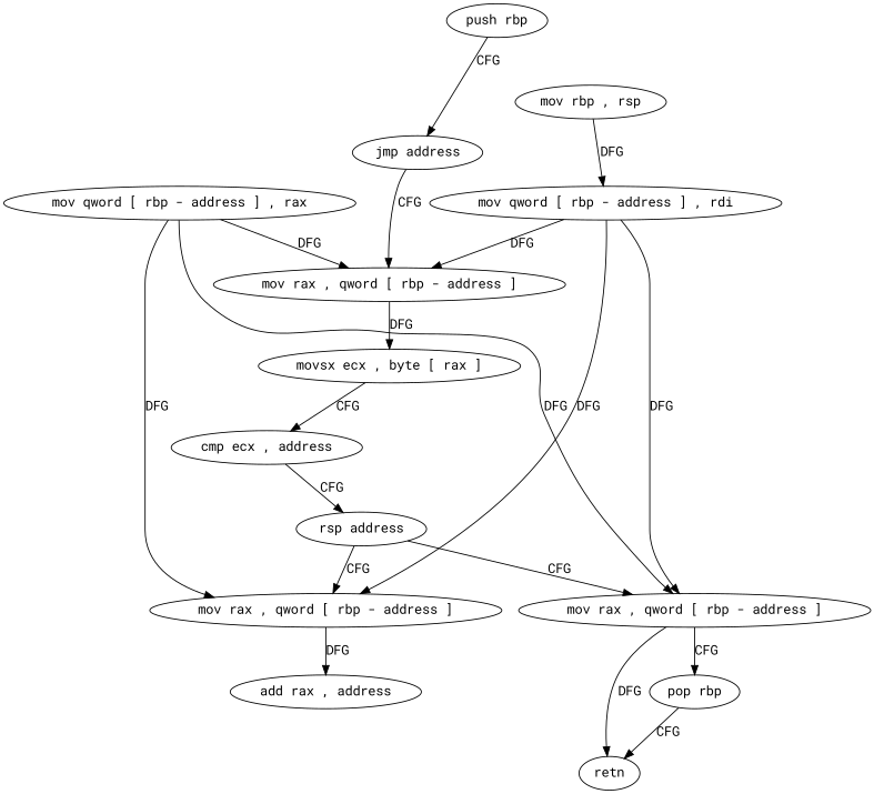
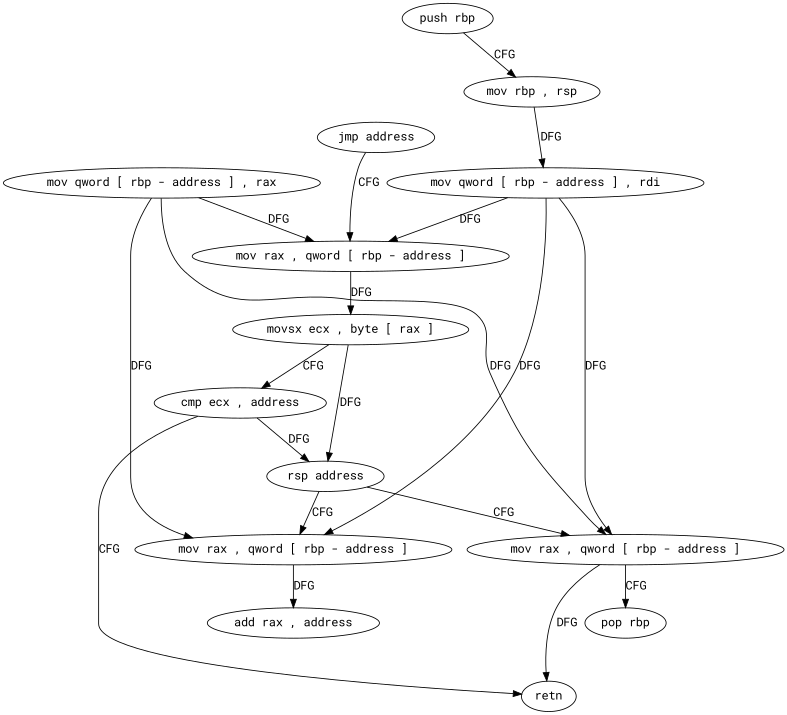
  digraph {
    fontname="Roboto Mono"
    node [fontname="Roboto Mono"]
    edge [fontname="Roboto Mono"]
    n1 [label="push rbp"]
    n2 [label="mov rbp , rsp"]
    n3 [label="mov qword [ rbp - address ] , rdi"]
    n4 [label="mov rax , qword [ rbp - address ]"]
    n5 [label="mov rax , qword [ rbp - address ]"]
    n6 [label="mov rax , qword [ rbp - address ]"]
    n7 [label="movsx ecx , byte [ rax ]"]
    n8 [label="pop rbp"]
    n9 [label=retn]
    n10 [label="add rax , address"]
    n11 [label="cmp ecx , address"]
    n12 [label="rsp address"]
    n13 [label="mov qword [ rbp - address ] , rax"]
    n14 [label="jmp address"]
-   n1 -> n14 [label=CFG]
+   n1 -> n2 [label=CFG]
    n2 -> n3 [label=DFG]
    n3 -> n4 [label=DFG]
    n3 -> n5 [label=DFG]
    n3 -> n6 [label=DFG]
    n4 -> n7 [label=DFG]
    n5 -> n8 [label=CFG]
    n5 -> n9 [label=DFG]
    n6 -> n10 [label=DFG]
    n7 -> n11 [label=CFG]
-   n8 -> n9 [label=CFG]
-   n11 -> n12 [label=CFG]
+   n7 -> n12 [label=DFG]
+   n11 -> n9 [label=CFG]
+   n11 -> n12 [label=DFG]
    n12 -> n5 [label=CFG]
    n12 -> n6 [label=CFG]
    n13 -> n4 [label=DFG]
    n13 -> n5 [label=DFG]
    n13 -> n6 [label=DFG]
    n14 -> n4 [label=CFG]
  }
